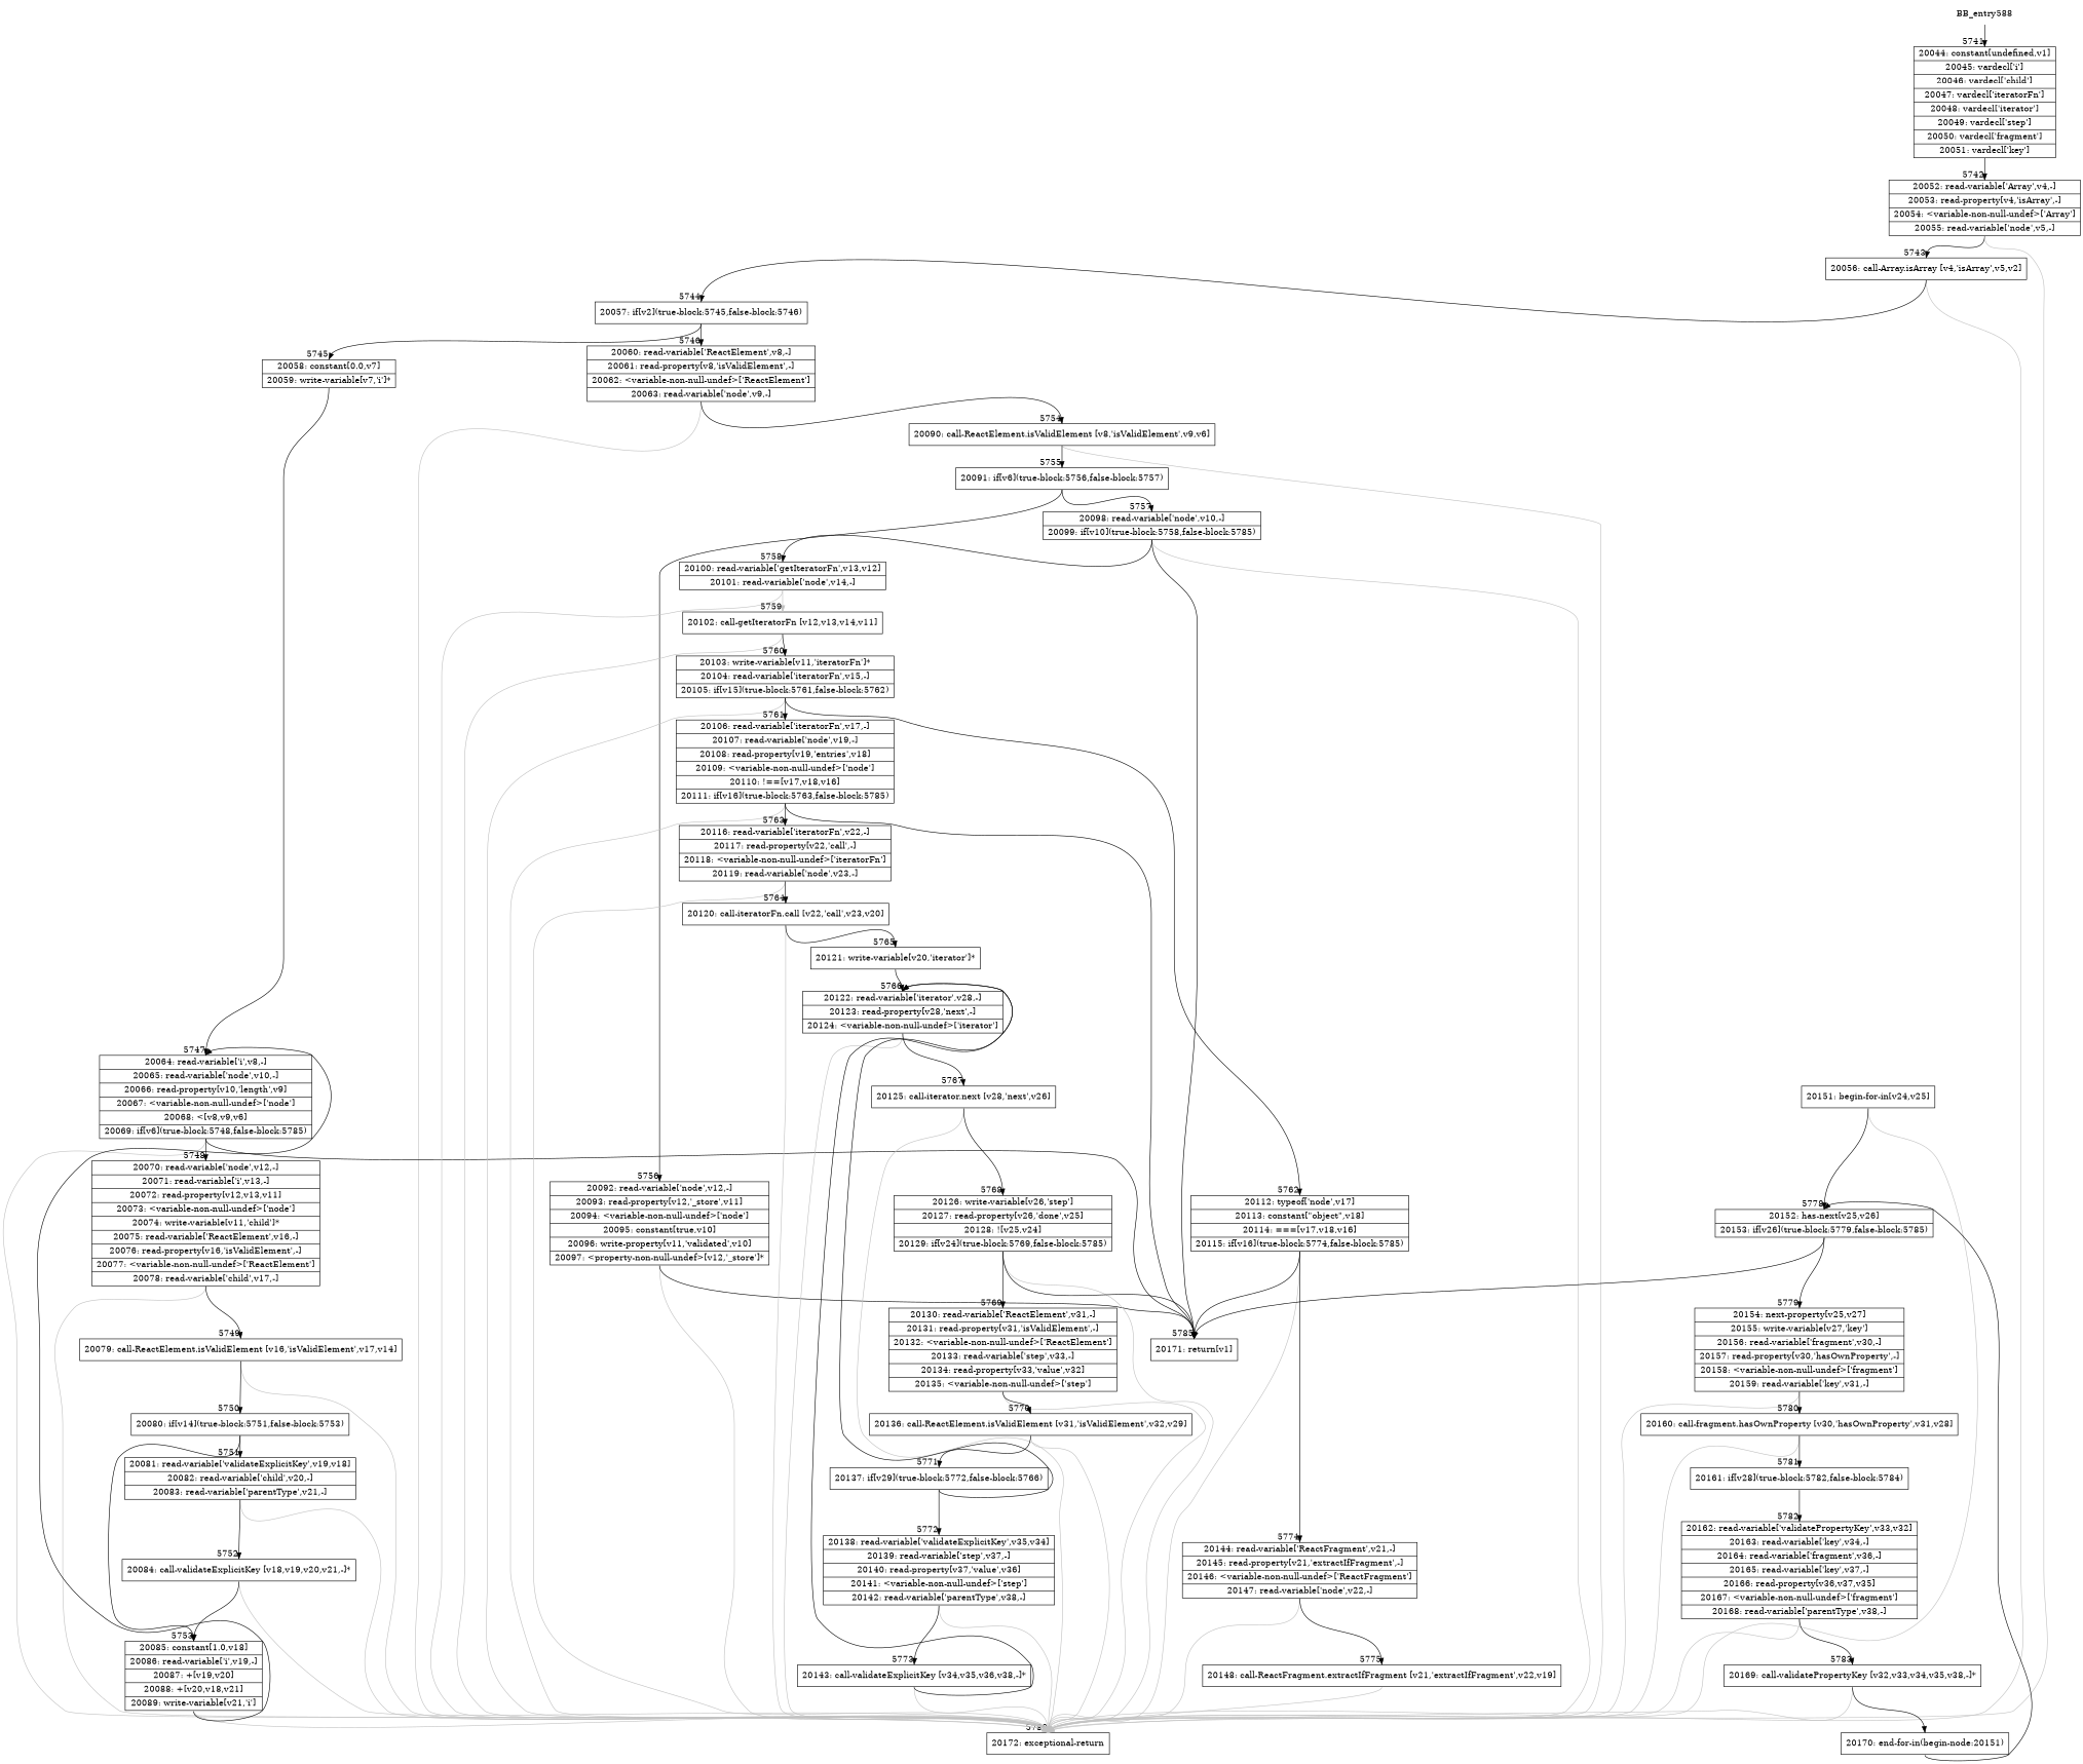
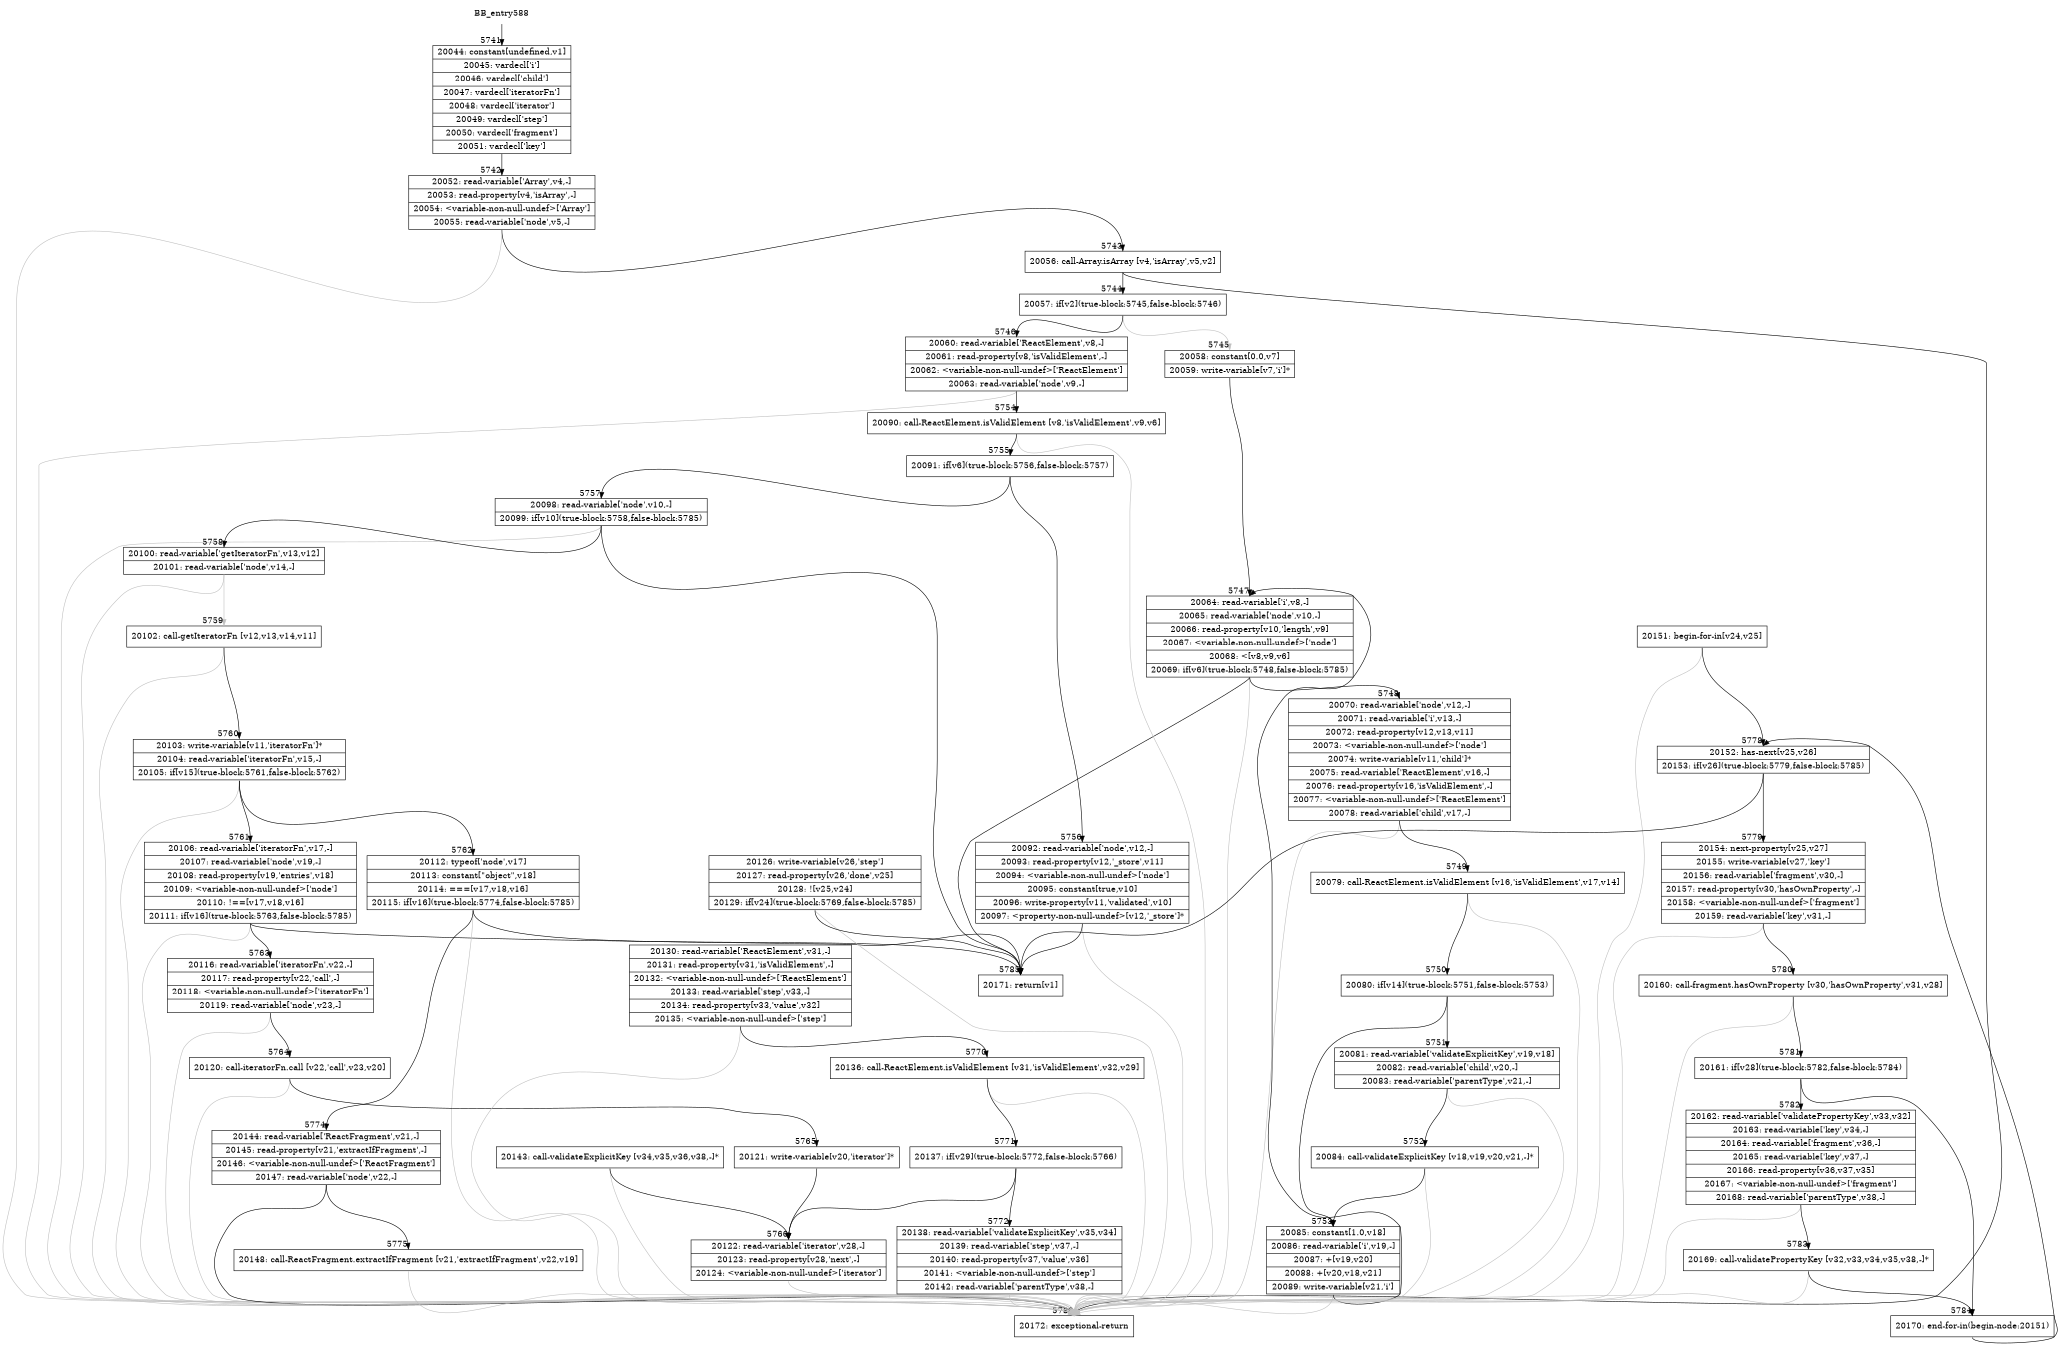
  digraph {
    rankdir=TD
    node [shape=record]
    edge [headport=n tailport=s]
    n1 [label=BB_entry588 shape=none]
    n2 [label="{20044: constant[undefined,v1]|20045: vardecl['i']|20046: vardecl['child']|20047: vardecl['iteratorFn']|20048: vardecl['iterator']|20049: vardecl['step']|20050: vardecl['fragment']|20051: vardecl['key']}"]
    n3 [label="{20052: read-variable['Array',v4,-]|20053: read-property[v4,'isArray',-]|20054: \<variable-non-null-undef\>['Array']|20055: read-variable['node',v5,-]}"]
    n4 [label="{20056: call-Array.isArray [v4,'isArray',v5,v2]}"]
    n5 [label="{20172: exceptional-return}"]
    n6 [label="{20057: if[v2](true-block:5745,false-block:5746)}"]
    n7 [label="{20058: constant[0.0,v7]|20059: write-variable[v7,'i']*}"]
    n8 [label="{20060: read-variable['ReactElement',v8,-]|20061: read-property[v8,'isValidElement',-]|20062: \<variable-non-null-undef\>['ReactElement']|20063: read-variable['node',v9,-]}"]
    n9 [label="{20064: read-variable['i',v8,-]|20065: read-variable['node',v10,-]|20066: read-property[v10,'length',v9]|20067: \<variable-non-null-undef\>['node']|20068: \<[v8,v9,v6]|20069: if[v6](true-block:5748,false-block:5785)}"]
    n10 [label="{20090: call-ReactElement.isValidElement [v8,'isValidElement',v9,v6]}"]
    n11 [label="{20070: read-variable['node',v12,-]|20071: read-variable['i',v13,-]|20072: read-property[v12,v13,v11]|20073: \<variable-non-null-undef\>['node']|20074: write-variable[v11,'child']*|20075: read-variable['ReactElement',v16,-]|20076: read-property[v16,'isValidElement',-]|20077: \<variable-non-null-undef\>['ReactElement']|20078: read-variable['child',v17,-]}"]
    n12 [label="{20171: return[v1]}"]
    n13 [label="{20091: if[v6](true-block:5756,false-block:5757)}"]
    n14 [label="{20079: call-ReactElement.isValidElement [v16,'isValidElement',v17,v14]}"]
    n15 [label="{20092: read-variable['node',v12,-]|20093: read-property[v12,'_store',v11]|20094: \<variable-non-null-undef\>['node']|20095: constant[true,v10]|20096: write-property[v11,'validated',v10]|20097: \<property-non-null-undef\>[v12,'_store']*}"]
    n16 [label="{20098: read-variable['node',v10,-]|20099: if[v10](true-block:5758,false-block:5785)}"]
    n17 [label="{20080: if[v14](true-block:5751,false-block:5753)}"]
    n18 [label="{20081: read-variable['validateExplicitKey',v19,v18]|20082: read-variable['child',v20,-]|20083: read-variable['parentType',v21,-]}"]
    n19 [label="{20085: constant[1.0,v18]|20086: read-variable['i',v19,-]|20087: +[v19,v20]|20088: +[v20,v18,v21]|20089: write-variable[v21,'i']}"]
    n20 [label="{20084: call-validateExplicitKey [v18,v19,v20,v21,-]*}"]
    n21 [label="{20100: read-variable['getIteratorFn',v13,v12]|20101: read-variable['node',v14,-]}"]
    n22 [label="{20102: call-getIteratorFn [v12,v13,v14,v11]}"]
    n23 [label="{20103: write-variable[v11,'iteratorFn']*|20104: read-variable['iteratorFn',v15,-]|20105: if[v15](true-block:5761,false-block:5762)}"]
    n24 [label="{20106: read-variable['iteratorFn',v17,-]|20107: read-variable['node',v19,-]|20108: read-property[v19,'entries',v18]|20109: \<variable-non-null-undef\>['node']|20110: !==[v17,v18,v16]|20111: if[v16](true-block:5763,false-block:5785)}"]
    n25 [label="{20112: typeof['node',v17]|20113: constant[\"object\",v18]|20114: ===[v17,v18,v16]|20115: if[v16](true-block:5774,false-block:5785)}"]
    n26 [label="{20116: read-variable['iteratorFn',v22,-]|20117: read-property[v22,'call',-]|20118: \<variable-non-null-undef\>['iteratorFn']|20119: read-variable['node',v23,-]}"]
    n27 [label="{20144: read-variable['ReactFragment',v21,-]|20145: read-property[v21,'extractIfFragment',-]|20146: \<variable-non-null-undef\>['ReactFragment']|20147: read-variable['node',v22,-]}"]
    n28 [label="{20120: call-iteratorFn.call [v22,'call',v23,v20]}"]
    n29 [label="{20148: call-ReactFragment.extractIfFragment [v21,'extractIfFragment',v22,v19]}"]
    n30 [label="{20121: write-variable[v20,'iterator']*}"]
    n31 [label="{20122: read-variable['iterator',v28,-]|20123: read-property[v28,'next',-]|20124: \<variable-non-null-undef\>['iterator']}"]
-   n32 [label="{20125: call-iterator.next [v28,'next',v26]}"]
    n33 [label="{20126: write-variable[v26,'step']|20127: read-property[v26,'done',v25]|20128: ![v25,v24]|20129: if[v24](true-block:5769,false-block:5785)}"]
    n34 [label="{20130: read-variable['ReactElement',v31,-]|20131: read-property[v31,'isValidElement',-]|20132: \<variable-non-null-undef\>['ReactElement']|20133: read-variable['step',v33,-]|20134: read-property[v33,'value',v32]|20135: \<variable-non-null-undef\>['step']}"]
    n35 [label="{20136: call-ReactElement.isValidElement [v31,'isValidElement',v32,v29]}"]
    n36 [label="{20137: if[v29](true-block:5772,false-block:5766)}"]
    n37 [label="{20138: read-variable['validateExplicitKey',v35,v34]|20139: read-variable['step',v37,-]|20140: read-property[v37,'value',v36]|20141: \<variable-non-null-undef\>['step']|20142: read-variable['parentType',v38,-]}"]
    n38 [label="{20143: call-validateExplicitKey [v34,v35,v36,v38,-]*}"]
    n39 [label="{20151: begin-for-in[v24,v25]}"]
    n40 [label="{20152: has-next[v25,v26]|20153: if[v26](true-block:5779,false-block:5785)}"]
    n41 [label="{20154: next-property[v25,v27]|20155: write-variable[v27,'key']|20156: read-variable['fragment',v30,-]|20157: read-property[v30,'hasOwnProperty',-]|20158: \<variable-non-null-undef\>['fragment']|20159: read-variable['key',v31,-]}"]
    n42 [label="{20160: call-fragment.hasOwnProperty [v30,'hasOwnProperty',v31,v28]}"]
    n43 [label="{20161: if[v28](true-block:5782,false-block:5784)}"]
    n44 [label="{20162: read-variable['validatePropertyKey',v33,v32]|20163: read-variable['key',v34,-]|20164: read-variable['fragment',v36,-]|20165: read-variable['key',v37,-]|20166: read-property[v36,v37,v35]|20167: \<variable-non-null-undef\>['fragment']|20168: read-variable['parentType',v38,-]}"]
    n45 [label="{20170: end-for-in(begin-node:20151)}"]
    n46 [label="{20169: call-validatePropertyKey [v32,v33,v34,v35,v38,-]*}"]
    n1 -> n2 [headlabel="    5741"]
    n2 -> n3 [headlabel="      5742"]
    n3 -> n4 [headlabel="      5743"]
    n3 -> n5 [color=gray headlabel="      5786"]
-   n4 -> n5 [color=gray]
+   n4 -> n5 [color=black]
    n4 -> n6 [headlabel="      5744"]
-   n6 -> n7 [headlabel="      5745"]
+   n6 -> n7 [headlabel="      5745" color=gray]
    n6 -> n8 [headlabel="      5746"]
    n7 -> n9 [headlabel="      5747"]
    n8 -> n5 [color=gray]
    n8 -> n10 [headlabel="      5754"]
    n9 -> n5 [color=gray]
    n9 -> n11 [headlabel="      5748"]
    n9 -> n12 [headlabel="      5785"]
    n10 -> n5 [color=gray]
    n10 -> n13 [headlabel="      5755"]
    n11 -> n5 [color=gray]
    n11 -> n14 [headlabel="      5749"]
    n13 -> n15 [headlabel="      5756"]
    n13 -> n16 [headlabel="      5757"]
    n14 -> n5 [color=gray]
    n14 -> n17 [headlabel="      5750"]
    n15 -> n5 [color=gray]
    n15 -> n12
    n16 -> n5 [color=gray]
    n16 -> n12
    n16 -> n21 [headlabel="      5758"]
    n17 -> n18 [headlabel="      5751"]
    n17 -> n19 [headlabel="      5753"]
    n18 -> n5 [color=gray]
    n18 -> n20 [headlabel="      5752"]
    n19 -> n5 [color=gray]
    n19 -> n9
    n20 -> n5 [color=gray]
    n20 -> n19
    n21 -> n5 [color=gray]
    n21 -> n22 [color=gray headlabel="      5759"]
    n22 -> n5 [color=gray]
    n22 -> n23 [headlabel="      5760"]
    n23 -> n5 [color=gray]
    n23 -> n24 [headlabel="      5761"]
    n23 -> n25 [headlabel="      5762"]
    n24 -> n5 [color=gray]
    n24 -> n12
    n24 -> n26 [headlabel="      5763"]
    n25 -> n5 [color=gray]
    n25 -> n12
    n25 -> n27 [headlabel="      5774"]
    n26 -> n5 [color=gray]
    n26 -> n28 [headlabel="      5764"]
-   n27 -> n5 [color=gray]
+   n27 -> n5 [color=black]
    n27 -> n29 [headlabel="      5775"]
    n28 -> n5 [color=gray]
    n28 -> n30 [headlabel="      5765"]
    n29 -> n5 [color=gray]
    n30 -> n31 [headlabel="      5766"]
    n31 -> n5 [color=gray]
-   n31 -> n32 [headlabel="      5767"]
-   n32 -> n5 [color=gray]
-   n32 -> n33 [headlabel="      5768"]
    n33 -> n5 [color=gray]
    n33 -> n12
-   n33 -> n34 [headlabel="      5769"]
    n34 -> n5 [color=gray]
    n34 -> n35 [headlabel="      5770"]
    n35 -> n5 [color=gray]
    n35 -> n36 [headlabel="      5771"]
    n36 -> n31
    n36 -> n37 [headlabel="      5772"]
    n37 -> n5 [color=gray]
-   n37 -> n38 [headlabel="      5773"]
    n38 -> n5 [color=gray]
    n38 -> n31
    n39 -> n5 [color=gray]
    n39 -> n40 [headlabel="      5778"]
    n40 -> n12
    n40 -> n41 [headlabel="      5779"]
    n41 -> n5 [color=gray]
    n41 -> n42 [headlabel="      5780"]
    n42 -> n5 [color=gray]
    n42 -> n43 [headlabel="      5781"]
    n43 -> n44 [headlabel="      5782"]
+   n43 -> n45 [headlabel="      5784"]
    n44 -> n5 [color=gray]
    n44 -> n46 [headlabel="      5783"]
    n45 -> n40
    n46 -> n5 [color=gray]
    n46 -> n45
  }
